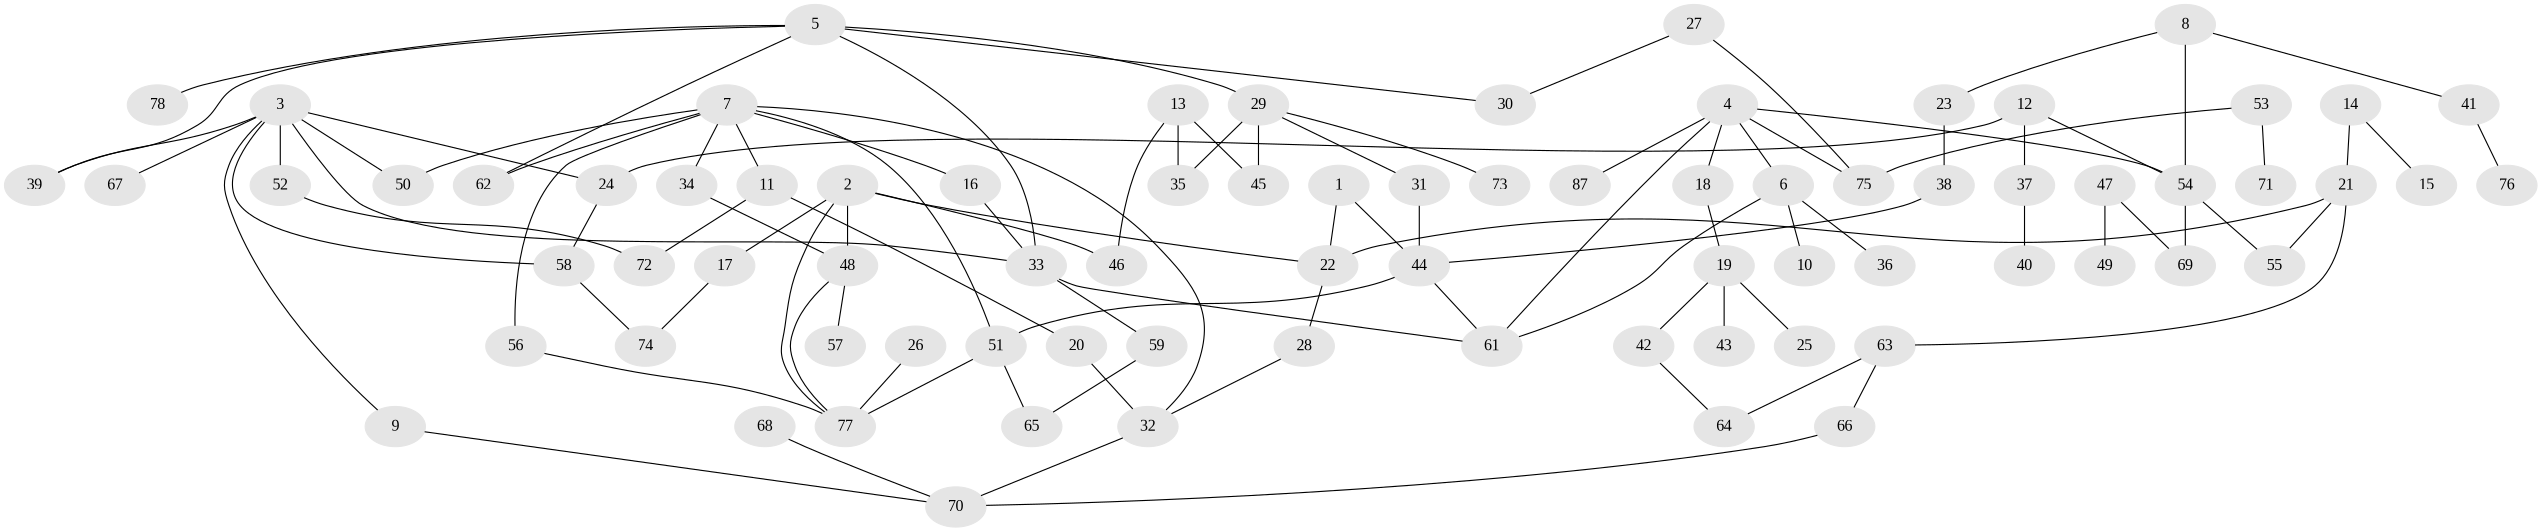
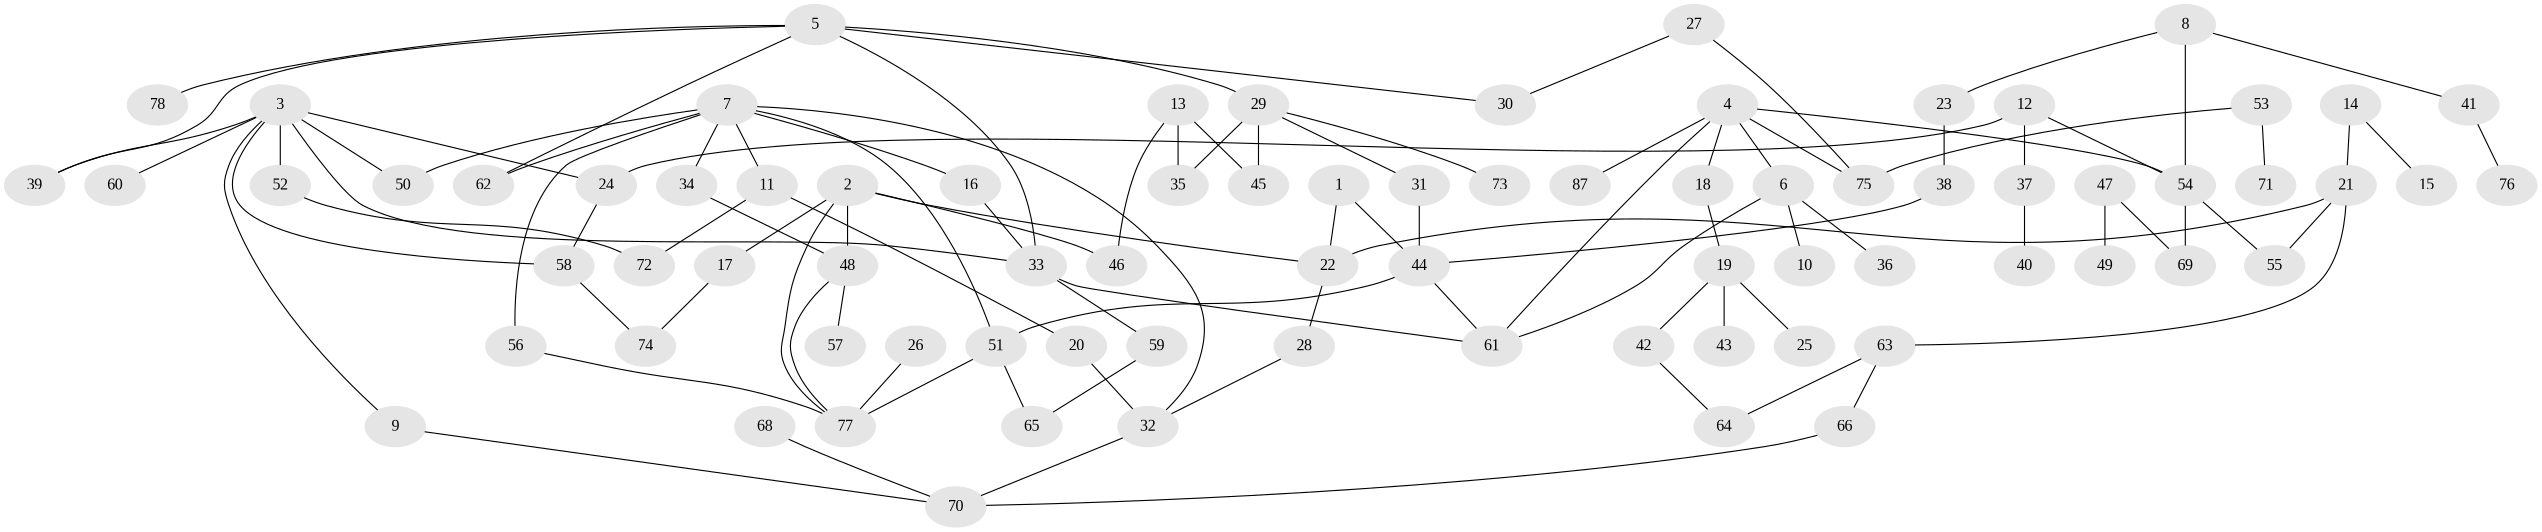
  graph {
    fontname="Liberation Serif"
    node [color=gray90 fontname="Liberation Serif" style=filled]
    edge [fontname="Liberation Serif" weight=1.0]
    1
    22
    44
    28
    61
    51
    2
    17
    46
    48
    77
    74
    57
    3
    9
    24
    33
    39
    50
    52
    58
-   60 [label=67]
+   60
    70
    59
    72
    4
    6
    18
    54
    n30 [label=87]
    75
    10
    36
    19
    55
    69
    5
    29
    30
    62
    78
    35
    45
    31
    73
    7
    11
    16
    32
    34
    56
    20
    65
    8
    23
    41
    38
    76
    12
    37
    40
    13
    14
    15
    21
    63
    25
    42
    43
    64
    66
    26
    27
    47
    49
    53
    71
    68
    1 -- 22
    1 -- 44
    22 -- 28
    44 -- 61
    44 -- 51
    28 -- 32
    51 -- 77
    51 -- 65
    2 -- 22
    2 -- 17
    2 -- 46
    2 -- 48
    2 -- 77
    17 -- 74
    48 -- 77
    48 -- 57
    3 -- 9
    3 -- 24
    3 -- 33
    3 -- 39
    3 -- 50
    3 -- 52
    3 -- 58
    3 -- 60
    9 -- 70
    24 -- 58
    33 -- 61
    33 -- 59
    52 -- 72
    58 -- 74
    59 -- 65
    4 -- 61
    4 -- 6
    4 -- 18
    4 -- 54
    4 -- n30
    4 -- 75
    6 -- 61
    6 -- 10
    6 -- 36
    18 -- 19
    54 -- 55
    54 -- 69
    19 -- 25
    19 -- 42
    19 -- 43
    5 -- 33
    5 -- 39
    5 -- 29
    5 -- 30
    5 -- 62
    5 -- 78
    29 -- 35
    29 -- 45
    29 -- 31
    29 -- 73
    31 -- 44
    7 -- 51
    7 -- 50
    7 -- 62
    7 -- 11
    7 -- 16
    7 -- 32
    7 -- 34
    7 -- 56
    11 -- 72
    11 -- 20
    16 -- 33
    32 -- 70
    34 -- 48
    56 -- 77
    20 -- 32
    8 -- 54
    8 -- 23
    8 -- 41
    23 -- 38
    41 -- 76
    38 -- 44
    12 -- 24
    12 -- 54
    12 -- 37
    37 -- 40
    13 -- 46
    13 -- 35
    13 -- 45
    14 -- 15
    14 -- 21
    21 -- 22
    21 -- 55
    21 -- 63
    63 -- 64
    63 -- 66
    42 -- 64
    66 -- 70
    26 -- 77
    27 -- 75
    27 -- 30
    47 -- 69
    47 -- 49
    53 -- 75
    53 -- 71
    68 -- 70
  }
